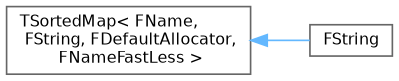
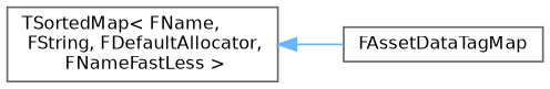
  digraph {
    rankdir=LR
    fontname="DejaVu Sans"
    node [color=grey40 fillcolor=white fontname="DejaVu Sans" fontsize=10 shape=box style=filled]
    n1 [height=0.2 label="TSortedMap\< FName,\l FString, FDefaultAllocator,\l FNameFastLess \>" width=0.4]
-   n2 [height=0.2 label=FString width=0.4]
+   n2 [height=0.2 label=FAssetDataTagMap width=0.4]
    n1 -> n2 [color=steelblue1 dir=back fontname="DejaVu Sans" fontsize=10 labelfontname=Helvetica labelfontsize=10 style=solid]
  }
